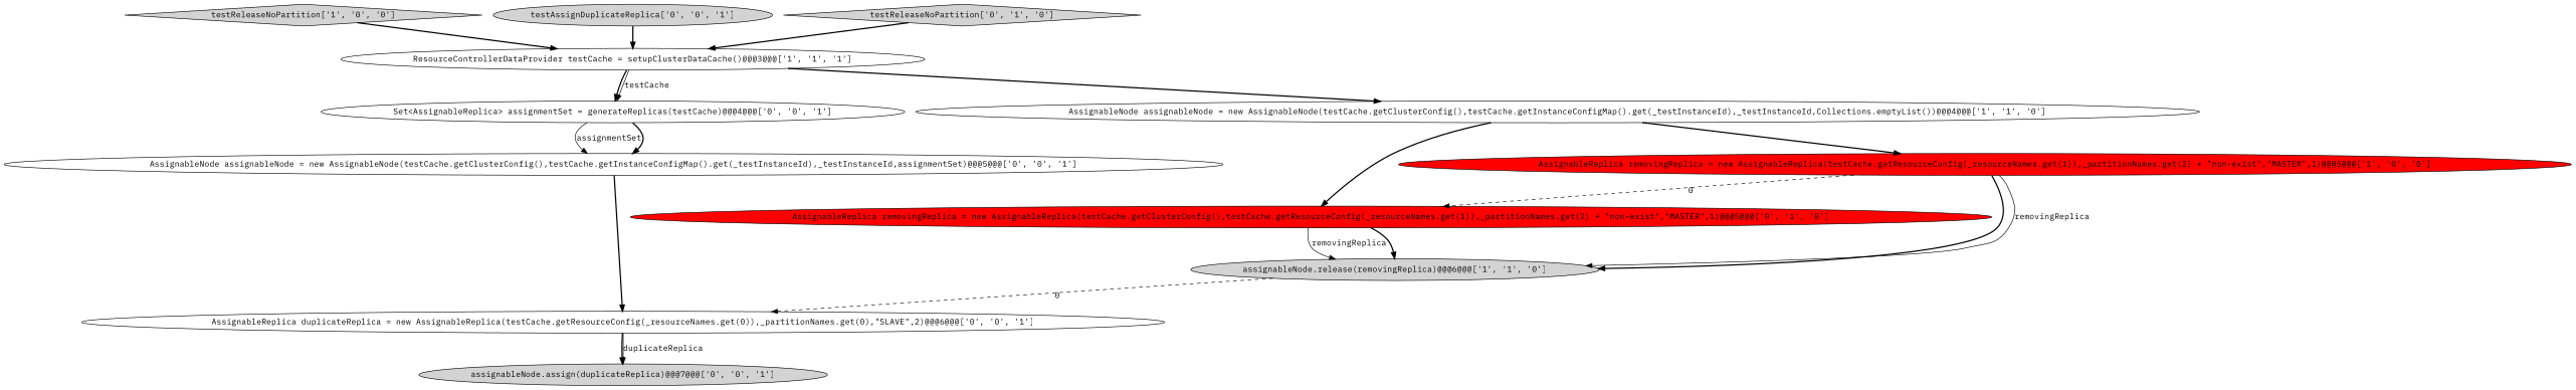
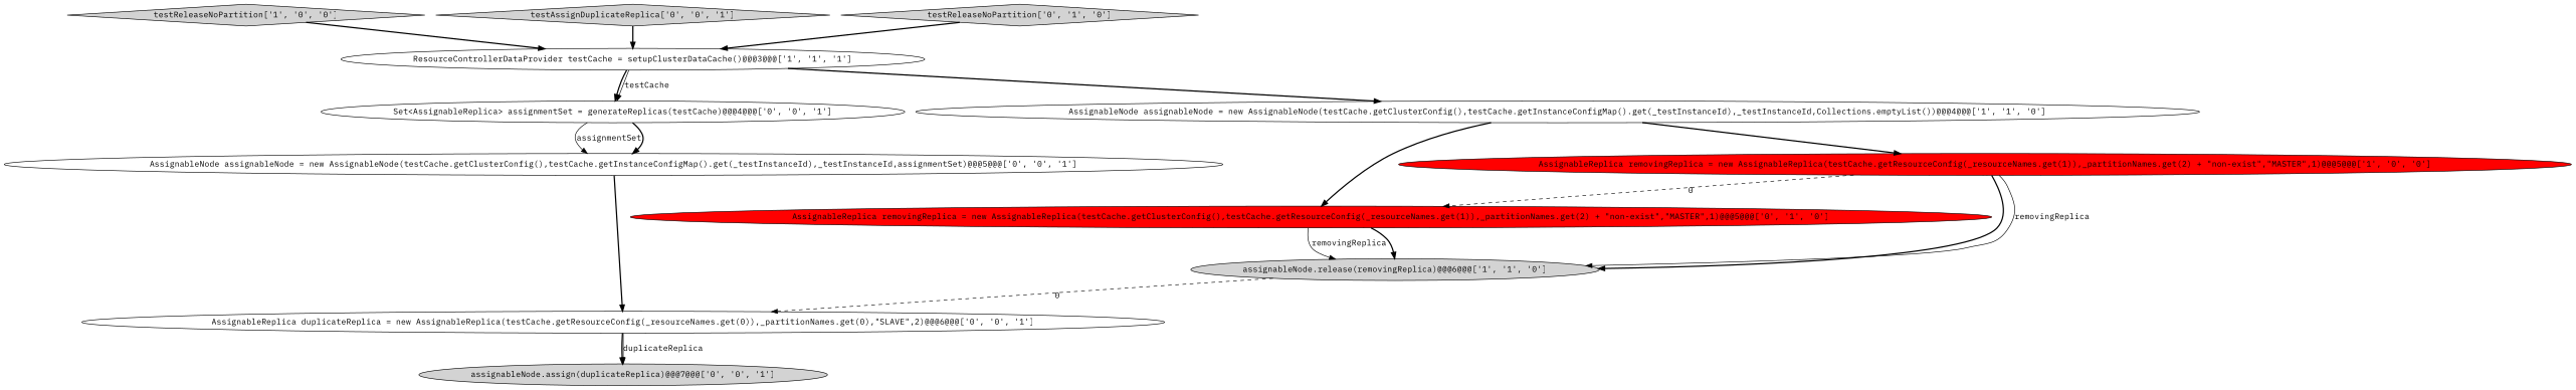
  digraph {
    fontname="IBM Plex Mono"
    node [fillcolor=white shape=ellipse style=filled fontname="IBM Plex Mono"]
    edge [style=bold fontname="IBM Plex Mono"]
    n1 [label="Set<AssignableReplica> assignmentSet = generateReplicas(testCache)@@@4@@@['0', '0', '1']"]
    n2 [label="AssignableNode assignableNode = new AssignableNode(testCache.getClusterConfig(),testCache.getInstanceConfigMap().get(_testInstanceId),_testInstanceId,assignmentSet)@@@5@@@['0', '0', '1']"]
    n3 [fillcolor=lightgray label="testReleaseNoPartition['1', '0', '0']" shape=diamond]
    n4 [label="ResourceControllerDataProvider testCache = setupClusterDataCache()@@@3@@@['1', '1', '1']"]
    n5 [fillcolor=red label="AssignableReplica removingReplica = new AssignableReplica(testCache.getClusterConfig(),testCache.getResourceConfig(_resourceNames.get(1)),_partitionNames.get(2) + \"non-exist\",\"MASTER\",1)@@@5@@@['0', '1', '0']"]
    n6 [fillcolor=lightgray label="assignableNode.release(removingReplica)@@@6@@@['1', '1', '0']"]
-   n7 [fillcolor=lightgray label="testAssignDuplicateReplica['0', '0', '1']"]
+   n7 [fillcolor=lightgray label="testAssignDuplicateReplica['0', '0', '1']" shape=diamond]
    n8 [label="AssignableNode assignableNode = new AssignableNode(testCache.getClusterConfig(),testCache.getInstanceConfigMap().get(_testInstanceId),_testInstanceId,Collections.emptyList())@@@4@@@['1', '1', '0']"]
    n9 [label="AssignableReplica duplicateReplica = new AssignableReplica(testCache.getResourceConfig(_resourceNames.get(0)),_partitionNames.get(0),\"SLAVE\",2)@@@6@@@['0', '0', '1']"]
    n10 [fillcolor=lightgray label="assignableNode.assign(duplicateReplica)@@@7@@@['0', '0', '1']"]
    n11 [fillcolor=lightgray label="testReleaseNoPartition['0', '1', '0']" shape=diamond]
    n12 [fillcolor=red label="AssignableReplica removingReplica = new AssignableReplica(testCache.getResourceConfig(_resourceNames.get(1)),_partitionNames.get(2) + \"non-exist\",\"MASTER\",1)@@@5@@@['1', '0', '0']"]
    n1 -> n2 [label=assignmentSet style=solid]
    n1 -> n2
    n2 -> n9
    n3 -> n4
    n4 -> n1
    n4 -> n1 [label=testCache style=solid]
    n4 -> n8
    n5 -> n6 [label=removingReplica style=solid]
    n5 -> n6
    n6 -> n9 [label=0 style=dashed]
    n7 -> n4
    n8 -> n5
    n8 -> n12
    n9 -> n10
    n9 -> n10 [label=duplicateReplica style=solid]
    n11 -> n4
    n12 -> n5 [label=0 style=dashed]
    n12 -> n6
    n12 -> n6 [label=removingReplica style=solid]
  }
